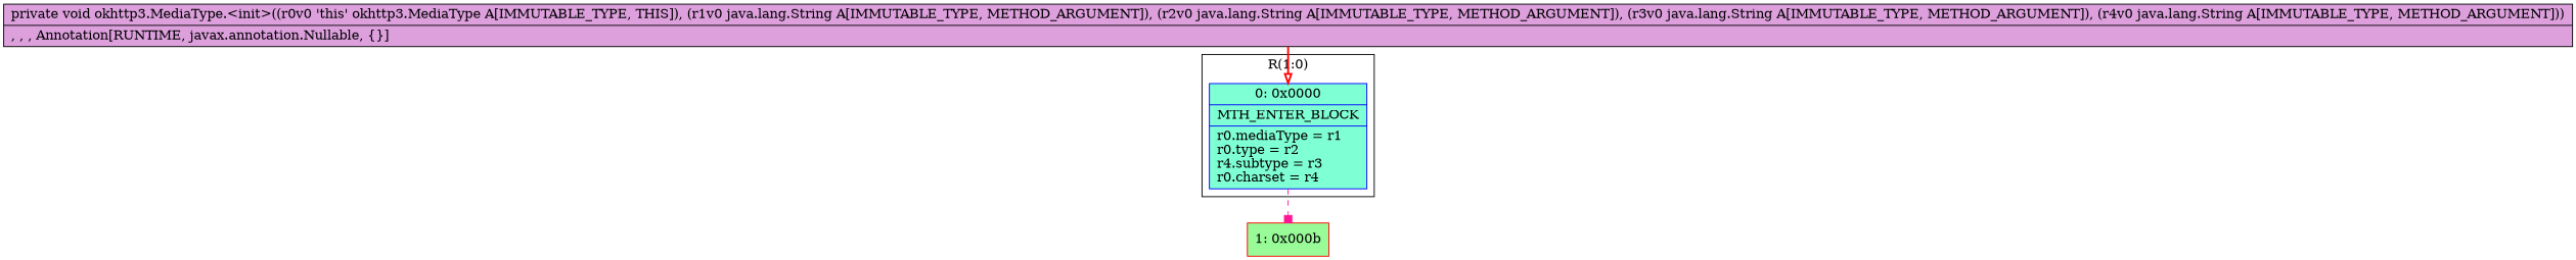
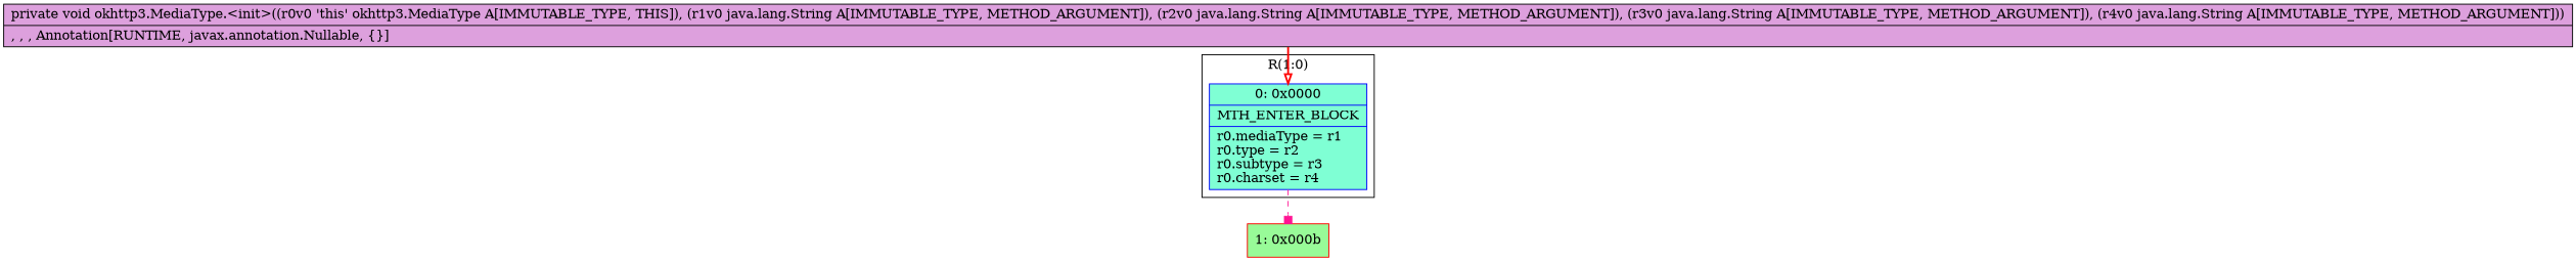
  digraph {
    node [shape=record style=filled]
-   n1 [color=blue label="{0\:\ 0x0000|MTH_ENTER_BLOCK\l|r0.mediaType = r1\lr0.type = r2\lr4.subtype = r3\lr0.charset = r4\l}" fillcolor=aquamarine]
+   n1 [color=blue label="{0\:\ 0x0000|MTH_ENTER_BLOCK\l|r0.mediaType = r1\lr0.type = r2\lr0.subtype = r3\lr0.charset = r4\l}" fillcolor=aquamarine]
    n2 [color=red label="{1\:\ 0x000b}" fillcolor=palegreen]
    n3 [label="{private void okhttp3.MediaType.\<init\>((r0v0 'this' okhttp3.MediaType A[IMMUTABLE_TYPE, THIS]), (r1v0 java.lang.String A[IMMUTABLE_TYPE, METHOD_ARGUMENT]), (r2v0 java.lang.String A[IMMUTABLE_TYPE, METHOD_ARGUMENT]), (r3v0 java.lang.String A[IMMUTABLE_TYPE, METHOD_ARGUMENT]), (r4v0 java.lang.String A[IMMUTABLE_TYPE, METHOD_ARGUMENT]))  | , , , Annotation[RUNTIME, javax.annotation.Nullable, \{\}]\l}" fillcolor=plum]
    subgraph cluster_1 {
      label="R(1:0)"
      n1
    }
    n1 -> n2 [color=deeppink style=dashed arrowhead=box]
    n3 -> n1 [color=red style=bold arrowhead=onormal]
  }
